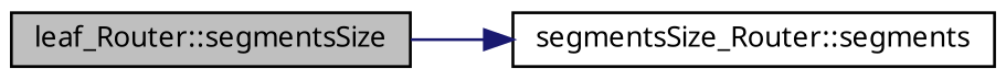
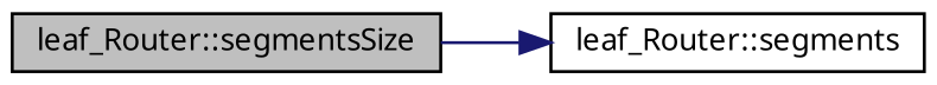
  digraph {
    rankdir=LR
    node [color=black fontname="FreeSans.ttf" fontsize=10 shape=record style=filled]
    n1 [fillcolor=grey75 fontcolor=black height=0.2 label="leaf_Router::segmentsSize" width=0.4]
-   n2 [fillcolor=white height=0.2 label="segmentsSize_Router::segments" width=0.4]
+   n2 [fillcolor=white height=0.2 label="leaf_Router::segments" width=0.4]
    n1 -> n2 [color=midnightblue fontname="FreeSans.ttf" fontsize=10 labelfontname="FreeSans.ttf" labelfontsize=10 style=solid]
  }
